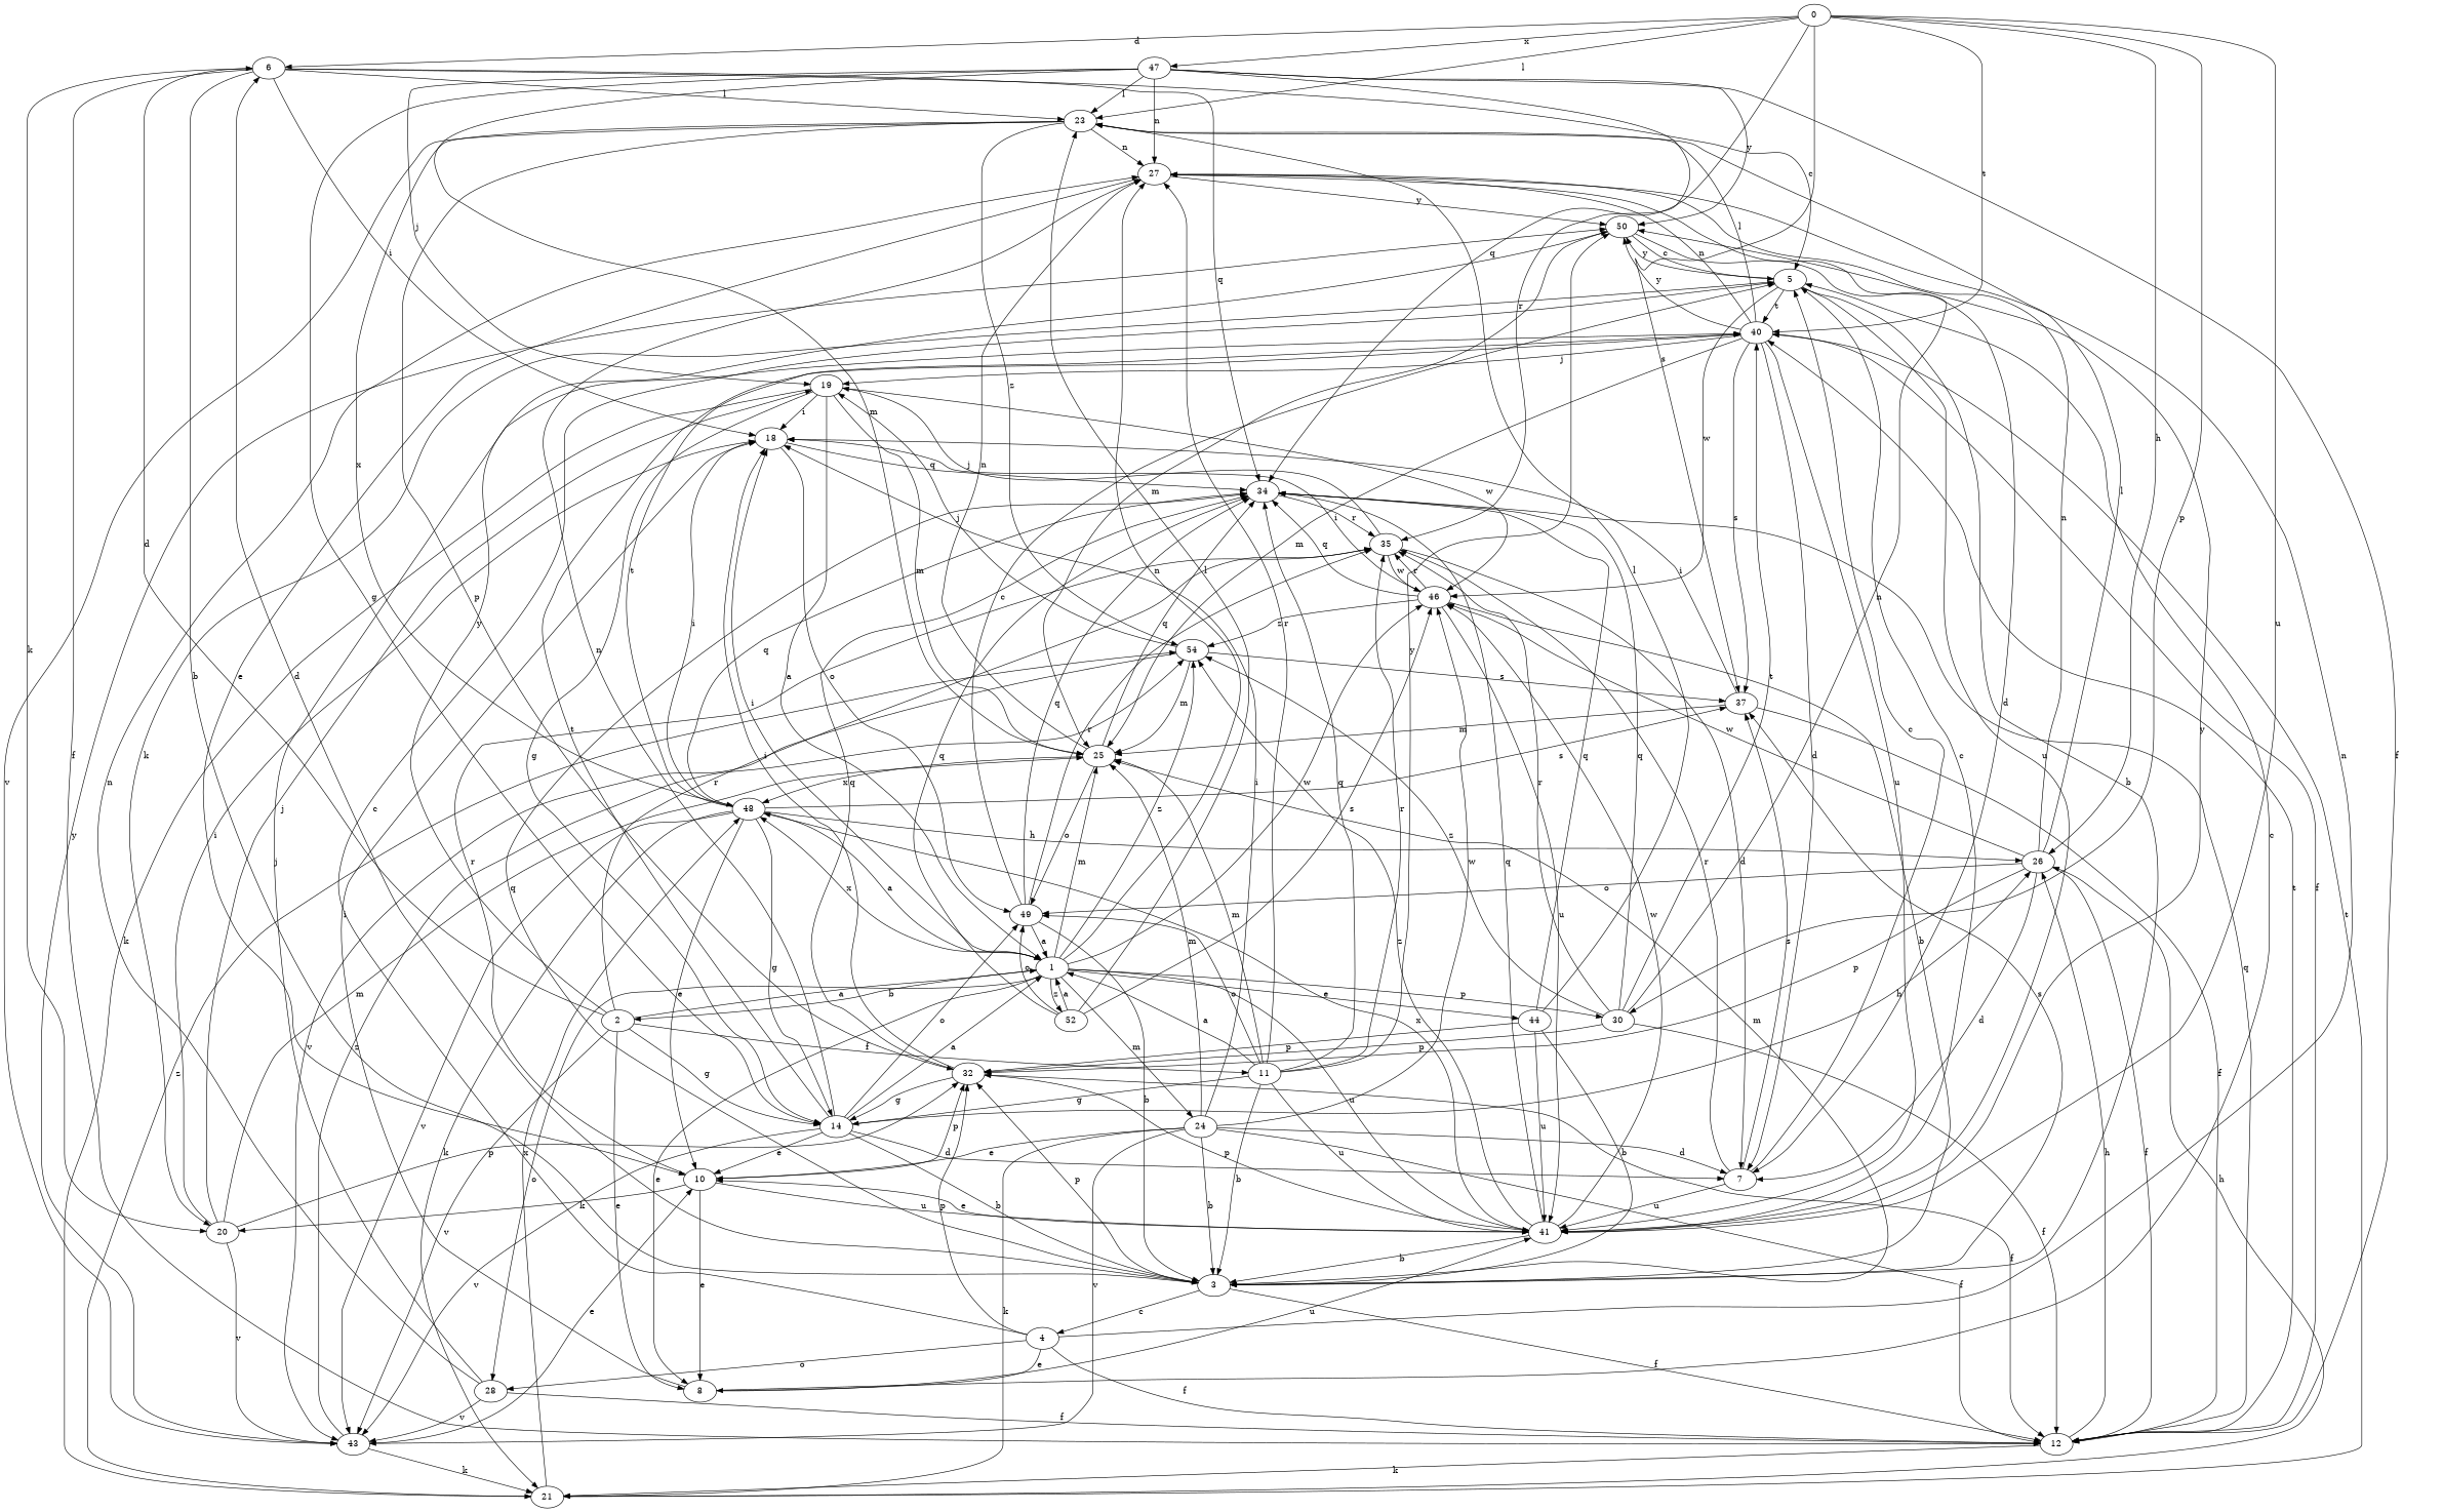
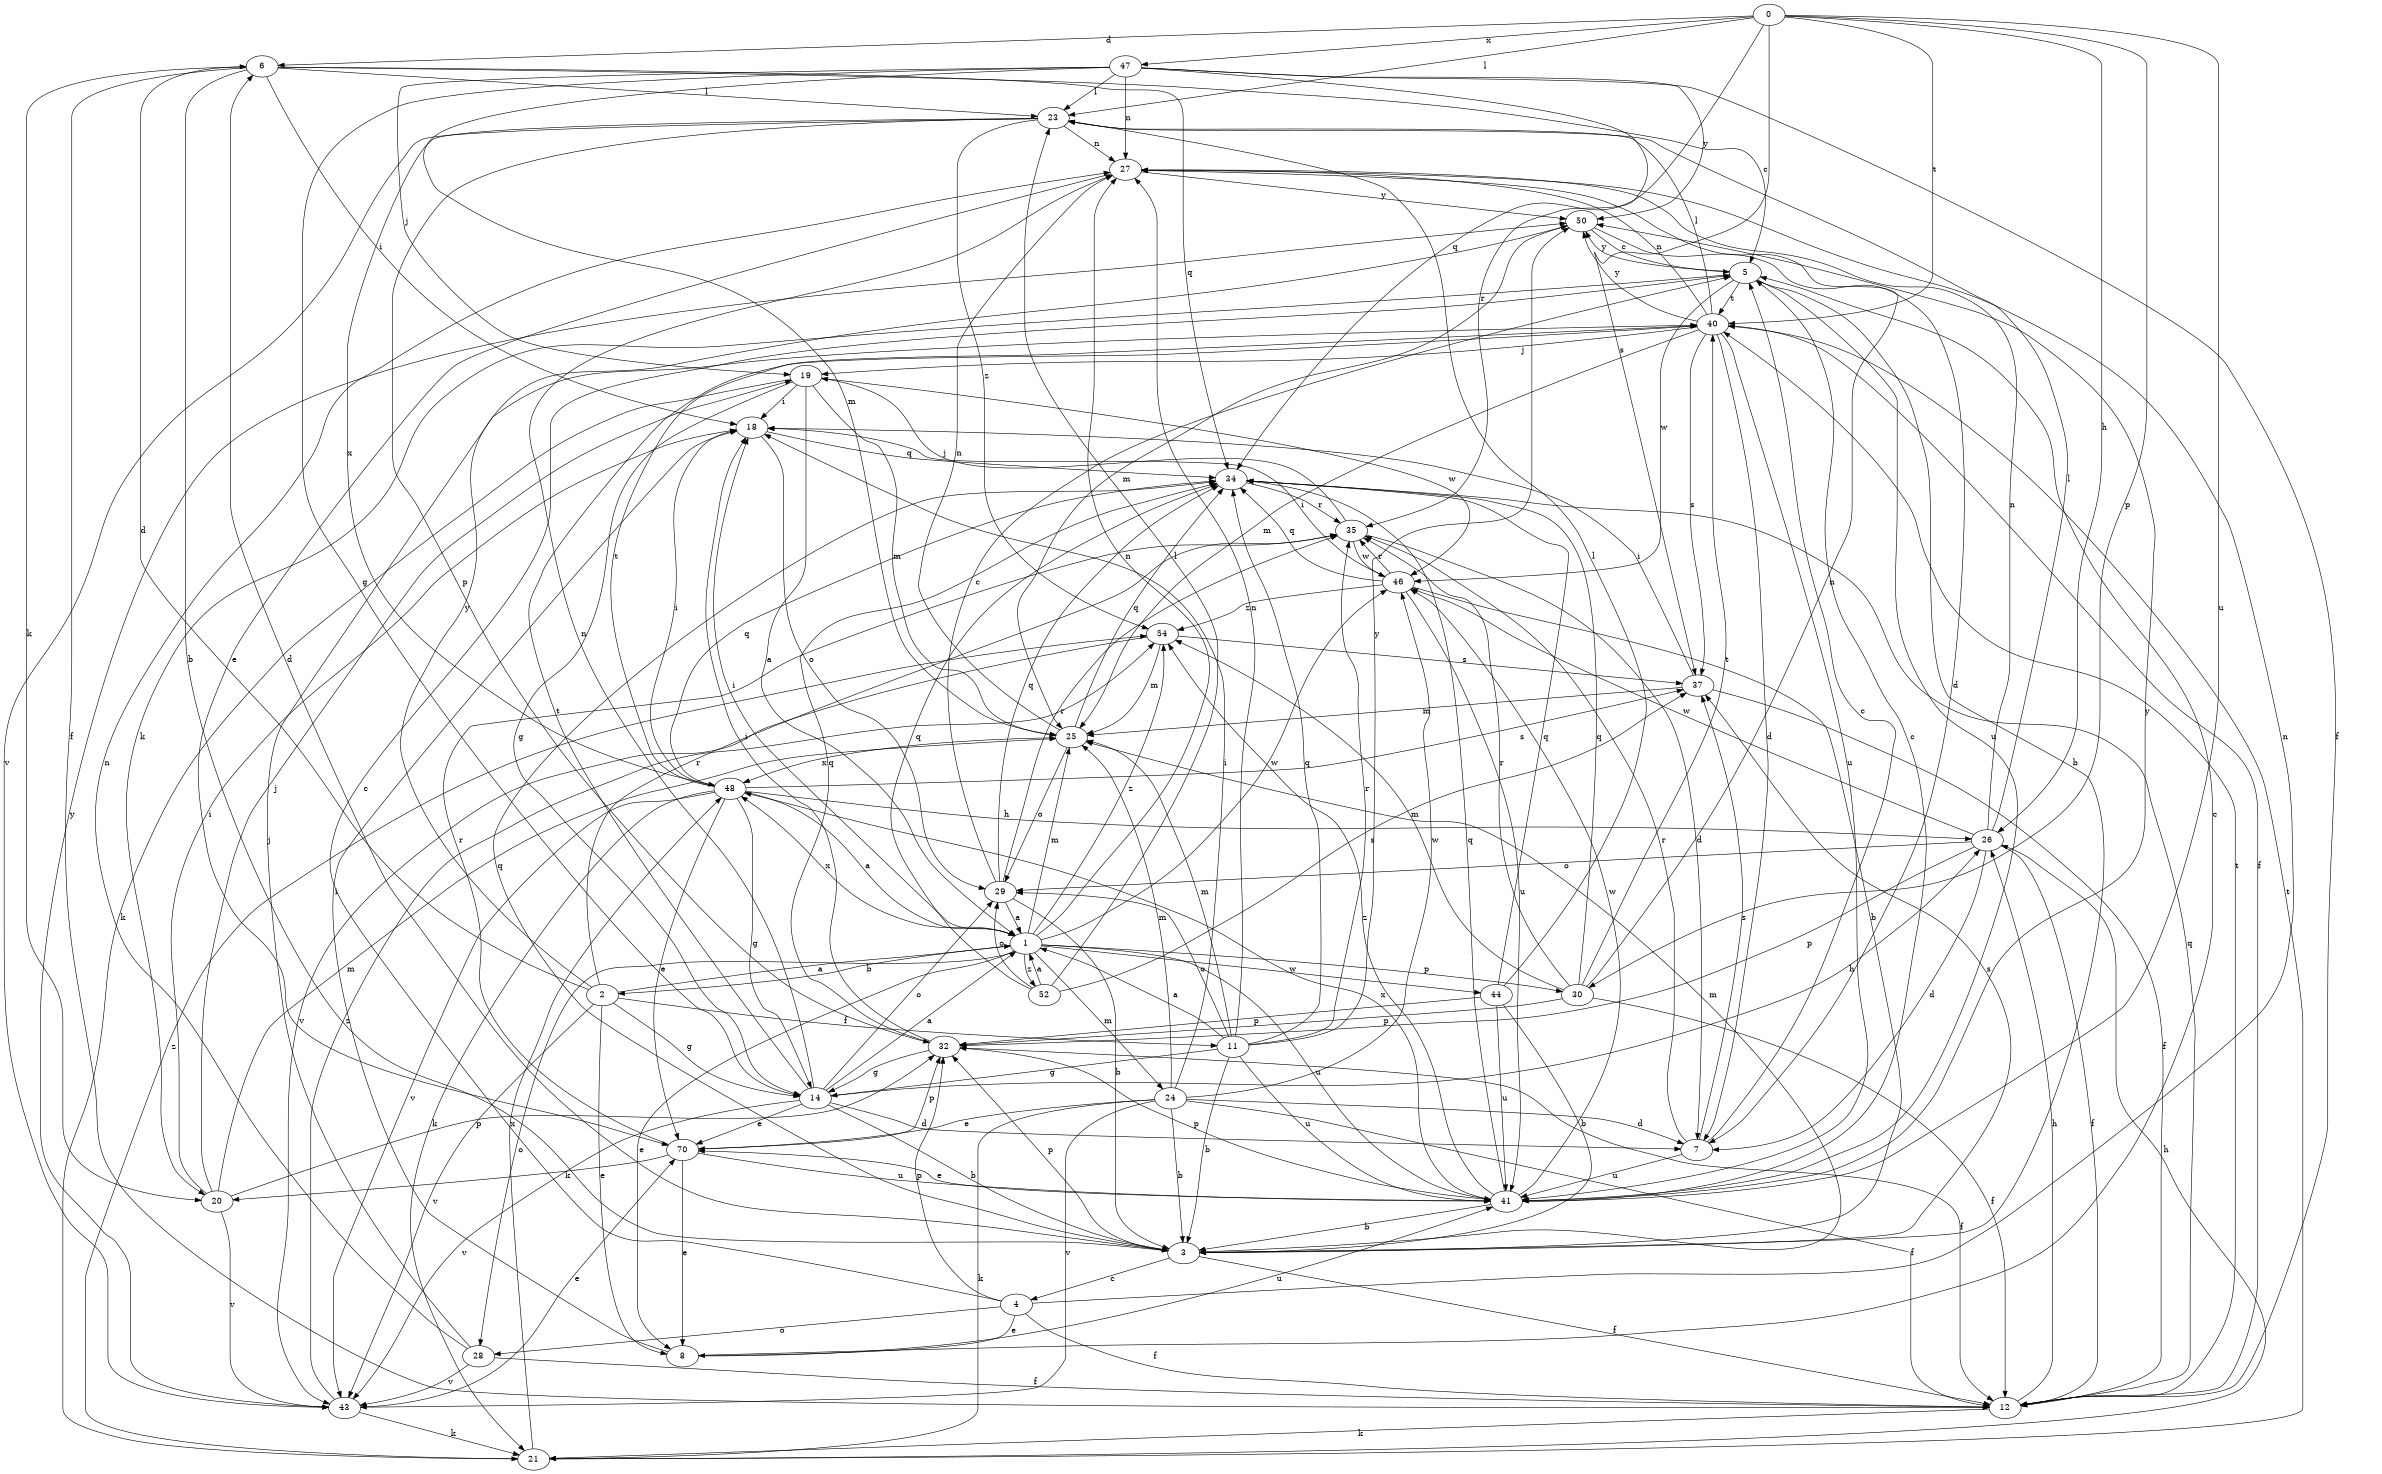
  strict digraph {
    0
    6
    n3 [label=26]
    23
    30
    34
    37
    40
    41
    47
    18
    3
    12
    5
    20
    27
    n17 [label=46]
    32
    7
-   29 [label=49]
+   29
    48
    54
    43
    35
    25
    50
    19
-   10
+   10 [label=70]
    14
    1
    2
    8
    24
    28
    44
    52
    11
    21
    4
    0 -> 6 [label=d]
    0 -> n3 [label=h]
    0 -> 23 [label=l]
    0 -> 30 [label=p]
    0 -> 34 [label=q]
    0 -> 37 [label=s]
    0 -> 40 [label=t]
    0 -> 41 [label=u]
    0 -> 47 [label=x]
    6 -> 23 [label=l]
    6 -> 34 [label=q]
    6 -> 18 [label=i]
    6 -> 3 [label=b]
    6 -> 12 [label=f]
    6 -> 5 [label=c]
    6 -> 20 [label=k]
    n3 -> 23 [label=l]
    n3 -> 12 [label=f]
    n3 -> 27 [label=n]
    n3 -> n17 [label=w]
    n3 -> 32 [label=p]
    n3 -> 7 [label=d]
    n3 -> 29 [label=o]
    23 -> 27 [label=n]
    23 -> 32 [label=p]
    23 -> 48 [label=x]
    23 -> 54 [label=z]
    23 -> 43 [label=v]
    30 -> 34 [label=q]
    30 -> 40 [label=t]
    30 -> 12 [label=f]
    30 -> 27 [label=n]
    30 -> 32 [label=p]
-   30 -> 54 [label=z]
+   30 -> 54 [label=m]
    30 -> 35 [label=r]
    34 -> 35 [label=r]
    37 -> 18 [label=i]
    37 -> 12 [label=f]
    37 -> 25 [label=m]
    40 -> 23 [label=l]
    40 -> 37 [label=s]
    40 -> 41 [label=u]
    40 -> 12 [label=f]
    40 -> 27 [label=n]
    40 -> 7 [label=d]
    40 -> 25 [label=m]
    40 -> 50 [label=y]
    40 -> 19 [label=j]
    41 -> 34 [label=q]
    41 -> 3 [label=b]
    41 -> 5 [label=c]
    41 -> n17 [label=w]
    41 -> 32 [label=p]
    41 -> 48 [label=x]
    41 -> 54 [label=z]
    41 -> 50 [label=y]
    41 -> 10 [label=e]
    47 -> 23 [label=l]
    47 -> 12 [label=f]
    47 -> 27 [label=n]
    47 -> 35 [label=r]
    47 -> 25 [label=m]
    47 -> 50 [label=y]
    47 -> 19 [label=j]
    47 -> 14 [label=g]
    18 -> 34 [label=q]
    18 -> 29 [label=o]
    3 -> 6 [label=d]
    3 -> 34 [label=q]
    3 -> 37 [label=s]
    3 -> 12 [label=f]
    3 -> 32 [label=p]
    3 -> 25 [label=m]
    3 -> 4 [label=c]
    12 -> n3 [label=h]
    12 -> 34 [label=q]
    12 -> 40 [label=t]
    12 -> 21 [label=k]
    5 -> 40 [label=t]
    5 -> 41 [label=u]
    5 -> 3 [label=b]
    5 -> 20 [label=k]
    5 -> n17 [label=w]
    5 -> 50 [label=y]
    20 -> 18 [label=i]
    20 -> 32 [label=p]
    20 -> 43 [label=v]
    20 -> 25 [label=m]
    20 -> 19 [label=j]
    27 -> 50 [label=y]
    27 -> 10 [label=e]
    n17 -> 34 [label=q]
    n17 -> 41 [label=u]
    n17 -> 18 [label=i]
    n17 -> 3 [label=b]
    n17 -> 54 [label=z]
    n17 -> 35 [label=r]
    32 -> 34 [label=q]
    32 -> 18 [label=i]
    32 -> 12 [label=f]
    32 -> 14 [label=g]
    7 -> 37 [label=s]
    7 -> 41 [label=u]
    7 -> 5 [label=c]
    7 -> 35 [label=r]
    29 -> 34 [label=q]
    29 -> 3 [label=b]
    29 -> 5 [label=c]
    29 -> 35 [label=r]
    29 -> 1 [label=a]
    48 -> n3 [label=h]
    48 -> 34 [label=q]
    48 -> 37 [label=s]
    48 -> 40 [label=t]
    48 -> 18 [label=i]
    48 -> 43 [label=v]
    48 -> 10 [label=e]
    48 -> 14 [label=g]
    48 -> 1 [label=a]
    48 -> 21 [label=k]
    54 -> 37 [label=s]
    54 -> 43 [label=v]
    54 -> 25 [label=m]
-   54 -> 19 [label=j]
    43 -> 54 [label=z]
    43 -> 50 [label=y]
    43 -> 10 [label=e]
    43 -> 21 [label=k]
    35 -> n17 [label=w]
    35 -> 7 [label=d]
    35 -> 19 [label=j]
    25 -> 34 [label=q]
    25 -> 27 [label=n]
    25 -> 29 [label=o]
    25 -> 48 [label=x]
    50 -> 5 [label=c]
    50 -> 7 [label=d]
    50 -> 25 [label=m]
    19 -> 18 [label=i]
    19 -> n17 [label=w]
    19 -> 25 [label=m]
    19 -> 14 [label=g]
    19 -> 1 [label=a]
    19 -> 21 [label=k]
    10 -> 41 [label=u]
    10 -> 20 [label=k]
    10 -> 32 [label=p]
    10 -> 35 [label=r]
    10 -> 8 [label=e]
    14 -> n3 [label=h]
    14 -> 40 [label=t]
    14 -> 3 [label=b]
    14 -> 27 [label=n]
    14 -> 7 [label=d]
    14 -> 29 [label=o]
    14 -> 43 [label=v]
    14 -> 10 [label=e]
    14 -> 1 [label=a]
    1 -> 30 [label=p]
    1 -> 41 [label=u]
    1 -> 18 [label=i]
    1 -> 27 [label=n]
    1 -> n17 [label=w]
    1 -> 48 [label=x]
    1 -> 54 [label=z]
    1 -> 25 [label=m]
    1 -> 2 [label=b]
    1 -> 8 [label=e]
    1 -> 24 [label=m]
    1 -> 28 [label=o]
-   1 -> 44 [label=e]
+   1 -> 44 [label=w]
    1 -> 52 [label=z]
    2 -> 6 [label=d]
    2 -> 43 [label=v]
    2 -> 35 [label=r]
    2 -> 50 [label=y]
    2 -> 14 [label=g]
    2 -> 1 [label=a]
    2 -> 8 [label=e]
    2 -> 11 [label=f]
    8 -> 41 [label=u]
    8 -> 18 [label=i]
    8 -> 5 [label=c]
    24 -> 18 [label=i]
    24 -> 3 [label=b]
    24 -> 12 [label=f]
    24 -> n17 [label=w]
    24 -> 7 [label=d]
    24 -> 43 [label=v]
    24 -> 25 [label=m]
    24 -> 10 [label=e]
    24 -> 21 [label=k]
    28 -> 40 [label=j]
    28 -> 12 [label=f]
    28 -> 27 [label=n]
    28 -> 43 [label=v]
    44 -> 23 [label=l]
    44 -> 34 [label=q]
    44 -> 41 [label=u]
    44 -> 3 [label=b]
    44 -> 32 [label=p]
    52 -> 23 [label=l]
    52 -> 34 [label=q]
-   52 -> n17 [label=s]
+   52 -> 37 [label=s]
    52 -> 29 [label=o]
    52 -> 1 [label=a]
    11 -> 34 [label=q]
    11 -> 41 [label=u]
    11 -> 3 [label=b]
-   11 -> 27 [label=r]
+   11 -> 27 [label=n]
    11 -> 29 [label=o]
    11 -> 35 [label=r]
    11 -> 25 [label=m]
    11 -> 50 [label=y]
    11 -> 14 [label=g]
    11 -> 1 [label=a]
    21 -> n3 [label=h]
    21 -> 40 [label=t]
    21 -> 48 [label=x]
    21 -> 54 [label=z]
    4 -> 12 [label=f]
    4 -> 5 [label=c]
    4 -> 27 [label=n]
    4 -> 32 [label=p]
    4 -> 8 [label=e]
    4 -> 28 [label=o]
  }
